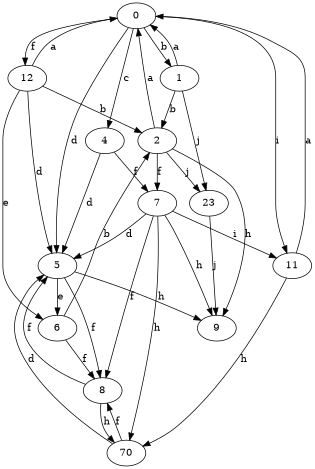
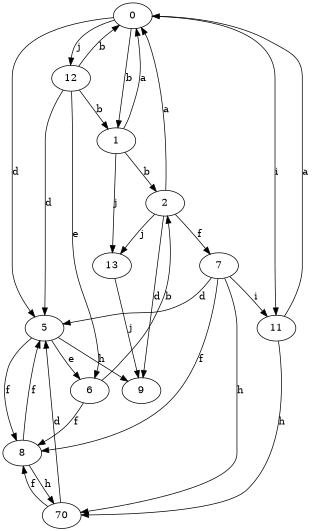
  strict digraph {
    0
    1
-   4
    5
    11
    12
    2
-   13 [label=23]
+   13
    7
    9
    6
    8
    n13 [label=70]
    0 -> 1 [label=b]
-   0 -> 4 [label=c]
    0 -> 5 [label=d]
    0 -> 11 [label=i]
-   0 -> 12 [label=f]
+   0 -> 12 [label=j]
    1 -> 0 [label=a]
    1 -> 2 [label=b]
    1 -> 13 [label=j]
-   4 -> 5 [label=d]
-   4 -> 7 [label=f]
    5 -> 9 [label=h]
    5 -> 6 [label=e]
    5 -> 8 [label=f]
    11 -> 0 [label=a]
    11 -> n13 [label=h]
-   12 -> 0 [label=a]
+   12 -> 0 [label=b]
    12 -> 5 [label=d]
-   12 -> 2 [label=b]
+   12 -> 1 [label=b]
    12 -> 6 [label=e]
    2 -> 0 [label=a]
    2 -> 13 [label=j]
    2 -> 7 [label=f]
-   2 -> 9 [label=h]
+   2 -> 9 [label=d]
    13 -> 9 [label=j]
    7 -> 5 [label=d]
    7 -> 11 [label=i]
-   7 -> 9 [label=h]
    7 -> 8 [label=f]
    7 -> n13 [label=h]
    6 -> 2 [label=b]
    6 -> 8 [label=f]
    8 -> 5 [label=f]
    8 -> n13 [label=h]
    n13 -> 5 [label=d]
    n13 -> 8 [label=f]
  }
